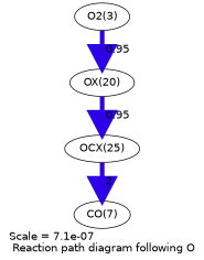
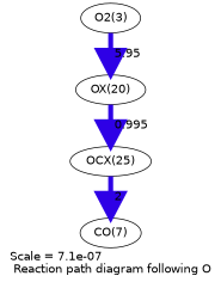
  digraph {
    fontname=Helvetica
    label="Scale = 7.1e-07\l Reaction path diagram following O"
    node [fontname=Helvetica]
    edge [arrowsize=3 fontname=Helvetica penwidth=6]
    n1 [label="O2(3)"]
    n2 [label="OX(20)"]
    n3 [label="OCX(25)"]
    n4 [label="CO(7)"]
-   n1 -> n2 [arrowsize=2.98 color="0.7, 1.45, 0.9" label=" 0.95" penwidth=5.96]
-   n2 -> n3 [color="0.7, 1.49, 0.9" label=" 0.95"]
+   n1 -> n2 [arrowsize=2.98 color="0.7, 1.45, 0.9" label=" 5.95" penwidth=5.96]
+   n2 -> n3 [color="0.7, 1.49, 0.9" label=" 0.995"]
    n3 -> n4 [color="0.7, 1.5, 0.9" label=" 2"]
  }
